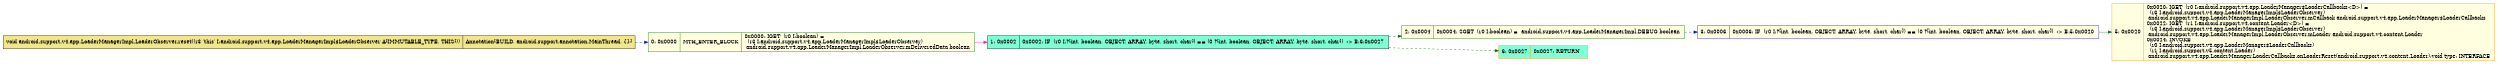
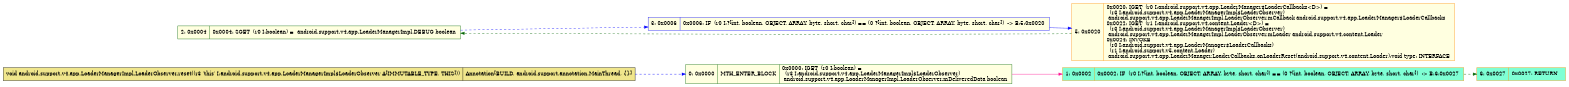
  digraph {
    rankdir=LR
    node [color=darkgreen fillcolor=lightyellow shape=record style=filled]
    edge [color=darkgreen style=dashed]
    n1 [label="{0\:\ 0x0000|MTH_ENTER_BLOCK\l|0x0000: IGET  (r0 I:boolean) = \l  (r3 I:android.support.v4.app.LoaderManagerImpl$LoaderObserver)\l android.support.v4.app.LoaderManagerImpl.LoaderObserver.mDeliveredData boolean \l}"]
-   n2 [color=black fillcolor=aquamarine label="{1\:\ 0x0002|0x0002: IF  (r0 I:?[int, boolean, OBJECT, ARRAY, byte, short, char]) == (0 ?[int, boolean, OBJECT, ARRAY, byte, short, char])  \-\> B:6:0x0027 \l}"]
+   n2 [color=darkorange fillcolor=aquamarine label="{1\:\ 0x0002|0x0002: IF  (r0 I:?[int, boolean, OBJECT, ARRAY, byte, short, char]) == (0 ?[int, boolean, OBJECT, ARRAY, byte, short, char])  \-\> B:6:0x0027 \l}"]
    n3 [label="{2\:\ 0x0004|0x0004: SGET  (r0 I:boolean) =  android.support.v4.app.LoaderManagerImpl.DEBUG boolean \l}"]
    n4 [color=darkorange fillcolor=aquamarine label="{6\:\ 0x0027|0x0027: RETURN   \l}"]
    n5 [color=blue label="{3\:\ 0x0006|0x0006: IF  (r0 I:?[int, boolean, OBJECT, ARRAY, byte, short, char]) == (0 ?[int, boolean, OBJECT, ARRAY, byte, short, char])  \-\> B:5:0x0020 \l}"]
    n6 [color=darkorange label="{5\:\ 0x0020|0x0020: IGET  (r0 I:android.support.v4.app.LoaderManager$LoaderCallbacks\<D\>) = \l  (r3 I:android.support.v4.app.LoaderManagerImpl$LoaderObserver)\l android.support.v4.app.LoaderManagerImpl.LoaderObserver.mCallback android.support.v4.app.LoaderManager$LoaderCallbacks \l0x0022: IGET  (r1 I:android.support.v4.content.Loader\<D\>) = \l  (r3 I:android.support.v4.app.LoaderManagerImpl$LoaderObserver)\l android.support.v4.app.LoaderManagerImpl.LoaderObserver.mLoader android.support.v4.content.Loader \l0x0024: INVOKE  \l  (r0 I:android.support.v4.app.LoaderManager$LoaderCallbacks)\l  (r1 I:android.support.v5.content.Loader)\l android.support.v4.app.LoaderManager.LoaderCallbacks.onLoaderReset(android.support.v4.content.Loader):void type: INTERFACE \l}"]
    n7 [color=black fillcolor=khaki label="{void android.support.v4.app.LoaderManagerImpl.LoaderObserver.reset((r3 'this' I:android.support.v4.app.LoaderManagerImpl$LoaderObserver A[IMMUTABLE_TYPE, THIS]))  | Annotation[BUILD, android.support.annotation.MainThread, \{\}]\l}"]
    n1 -> n2 [color=deeppink style=solid]
-   n2 -> n3
+   n6 -> n3
    n2 -> n4
    n3 -> n5 [color=blue]
-   n5 -> n6 [style=solid]
+   n5 -> n6 [color=blue style=solid]
    n7 -> n1 [color=blue]
  }
